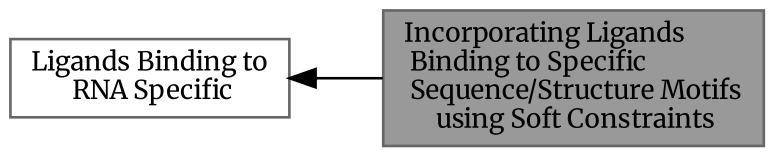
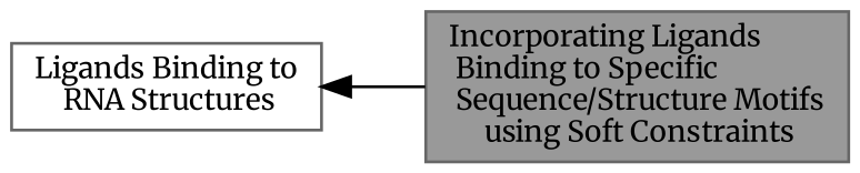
  digraph {
    rankdir=LR
    fontname=Merriweather
    node [fontname=Merriweather fontsize=10 shape=box style=filled]
    n1 [color=gray40 fillcolor=grey60 fontcolor=black height=0.2 label="Incorporating Ligands\l Binding to Specific\l Sequence/Structure Motifs\l using Soft Constraints" width=0.4]
-   n2 [color=grey40 fillcolor=white height=0.2 label="Ligands Binding to\l RNA Specific" width=0.4]
+   n2 [color=grey40 fillcolor=white height=0.2 label="Ligands Binding to\l RNA Structures" width=0.4]
    n2 -> n1 [dir=back fontname=Merriweather fontsize=10 labelfontname=Helvetica labelfontsize=10 shape=plaintext style=solid]
  }
